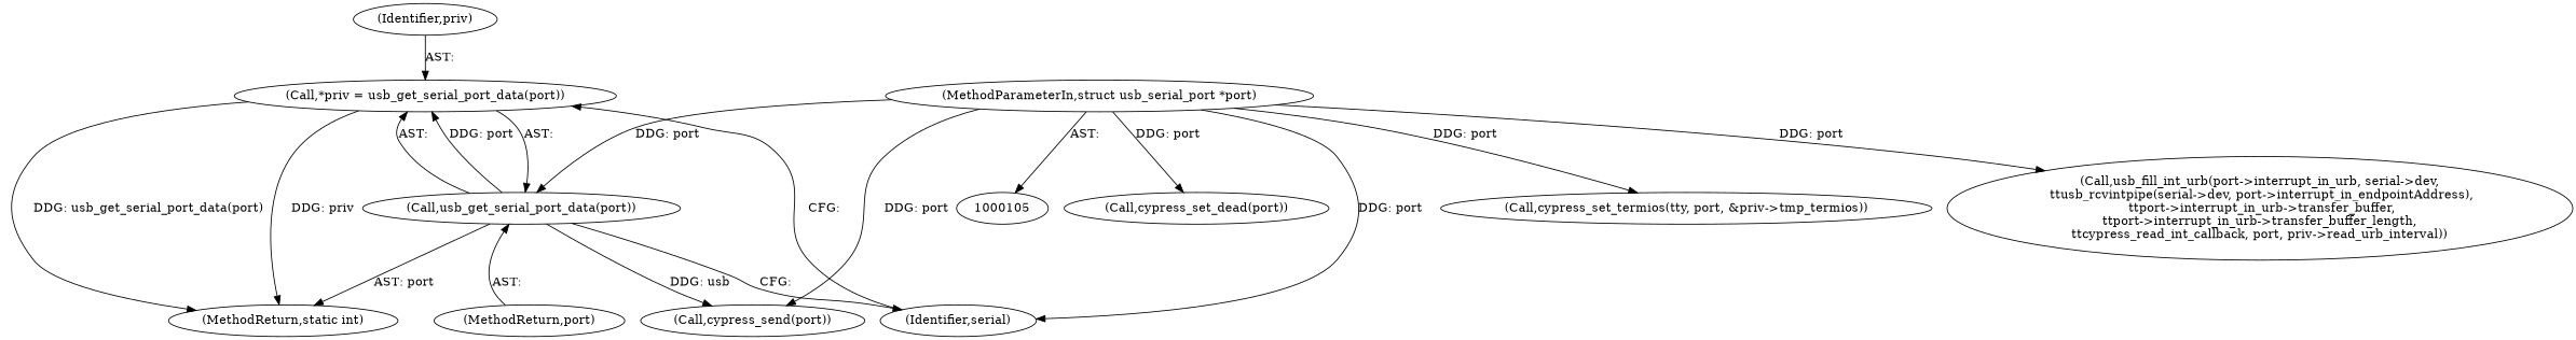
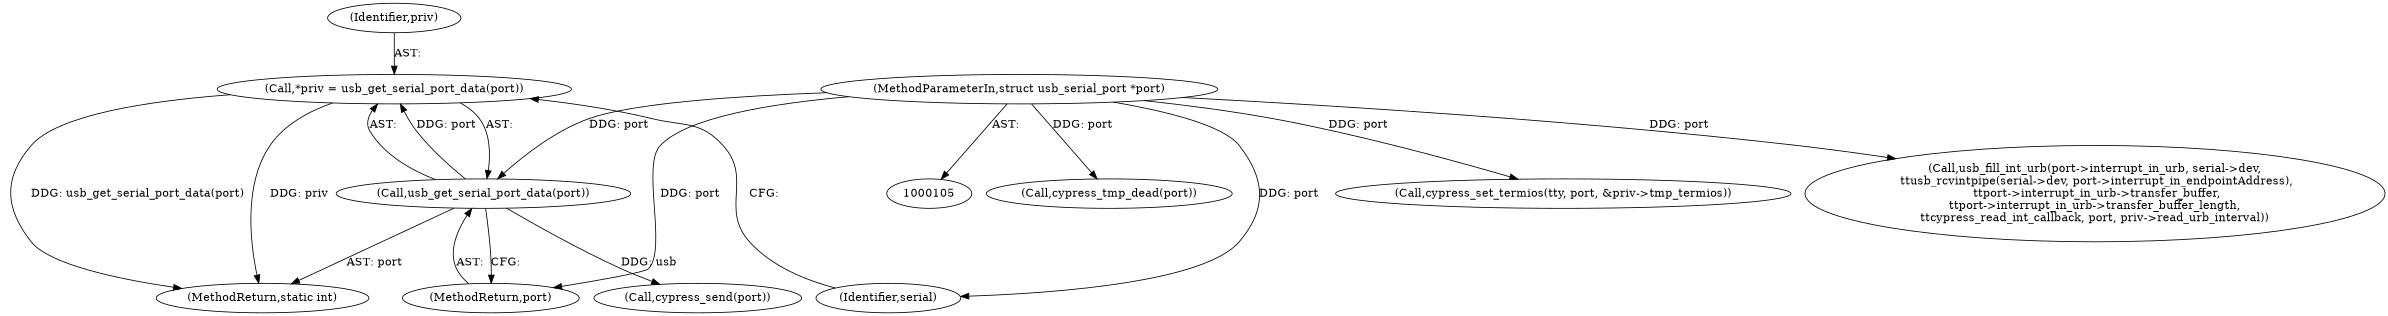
  digraph {
    n1 [label="(Call,*priv = usb_get_serial_port_data(port))"]
    n2 [label="(Call,usb_get_serial_port_data(port))"]
    n3 [label="(MethodReturn,static int)"]
    n4 [label="(MethodReturn,port)"]
    n5 [label="(Call,cypress_send(port))"]
    n6 [label="(MethodParameterIn,struct usb_serial_port *port)"]
-   n7 [label="(Call,cypress_set_dead(port))"]
+   n7 [label="(Call,cypress_tmp_dead(port))"]
    n8 [label="(Call,cypress_set_termios(tty, port, &priv->tmp_termios))"]
    n9 [label="(Call,usb_fill_int_urb(port->interrupt_in_urb, serial->dev,\n \t\tusb_rcvintpipe(serial->dev, port->interrupt_in_endpointAddress),\n \t\tport->interrupt_in_urb->transfer_buffer,\n\t\tport->interrupt_in_urb->transfer_buffer_length,\n\t\tcypress_read_int_callback, port, priv->read_urb_interval))"]
    1000105
    n11 [label="(Identifier,serial)"]
    n12 [label="(Identifier,priv)"]
    n1 -> n2 [label="AST: "]
    n1 -> n3 [label="DDG: usb_get_serial_port_data(port)"]
    n1 -> n3 [label="DDG: priv"]
    n2 -> n1 [label="AST: "]
    n2 -> n1 [label="DDG: port"]
    n2 -> n3 [label="AST: port"]
-   n2 -> n11 [label="CFG: "]
+   n2 -> n4 [label="CFG: "]
    n2 -> n5 [label="DDG: usb"]
    n4 -> n2 [label="AST: "]
    n6 -> n2 [label="DDG: port"]
-   n6 -> n5 [label="DDG: port"]
+   n6 -> n4 [label="DDG: port"]
    n6 -> n7 [label="DDG: port"]
    n6 -> n8 [label="DDG: port"]
    n6 -> n9 [label="DDG: port"]
    n6 -> 1000105 [label="AST: "]
    n6 -> n11 [label="DDG: port"]
    n11 -> n1 [label="CFG: "]
    n12 -> n1 [label="AST: "]
  }
